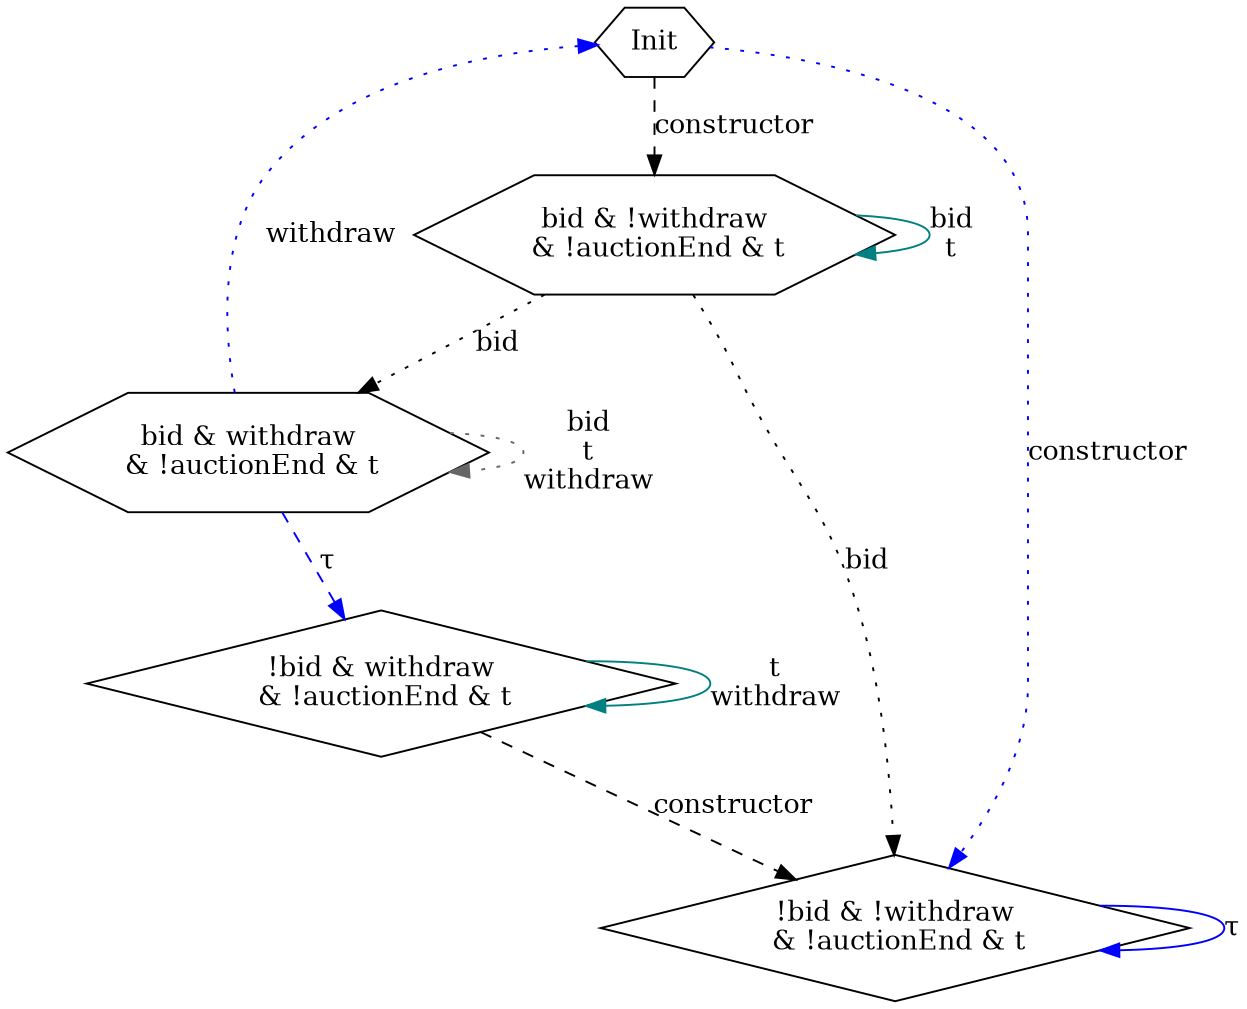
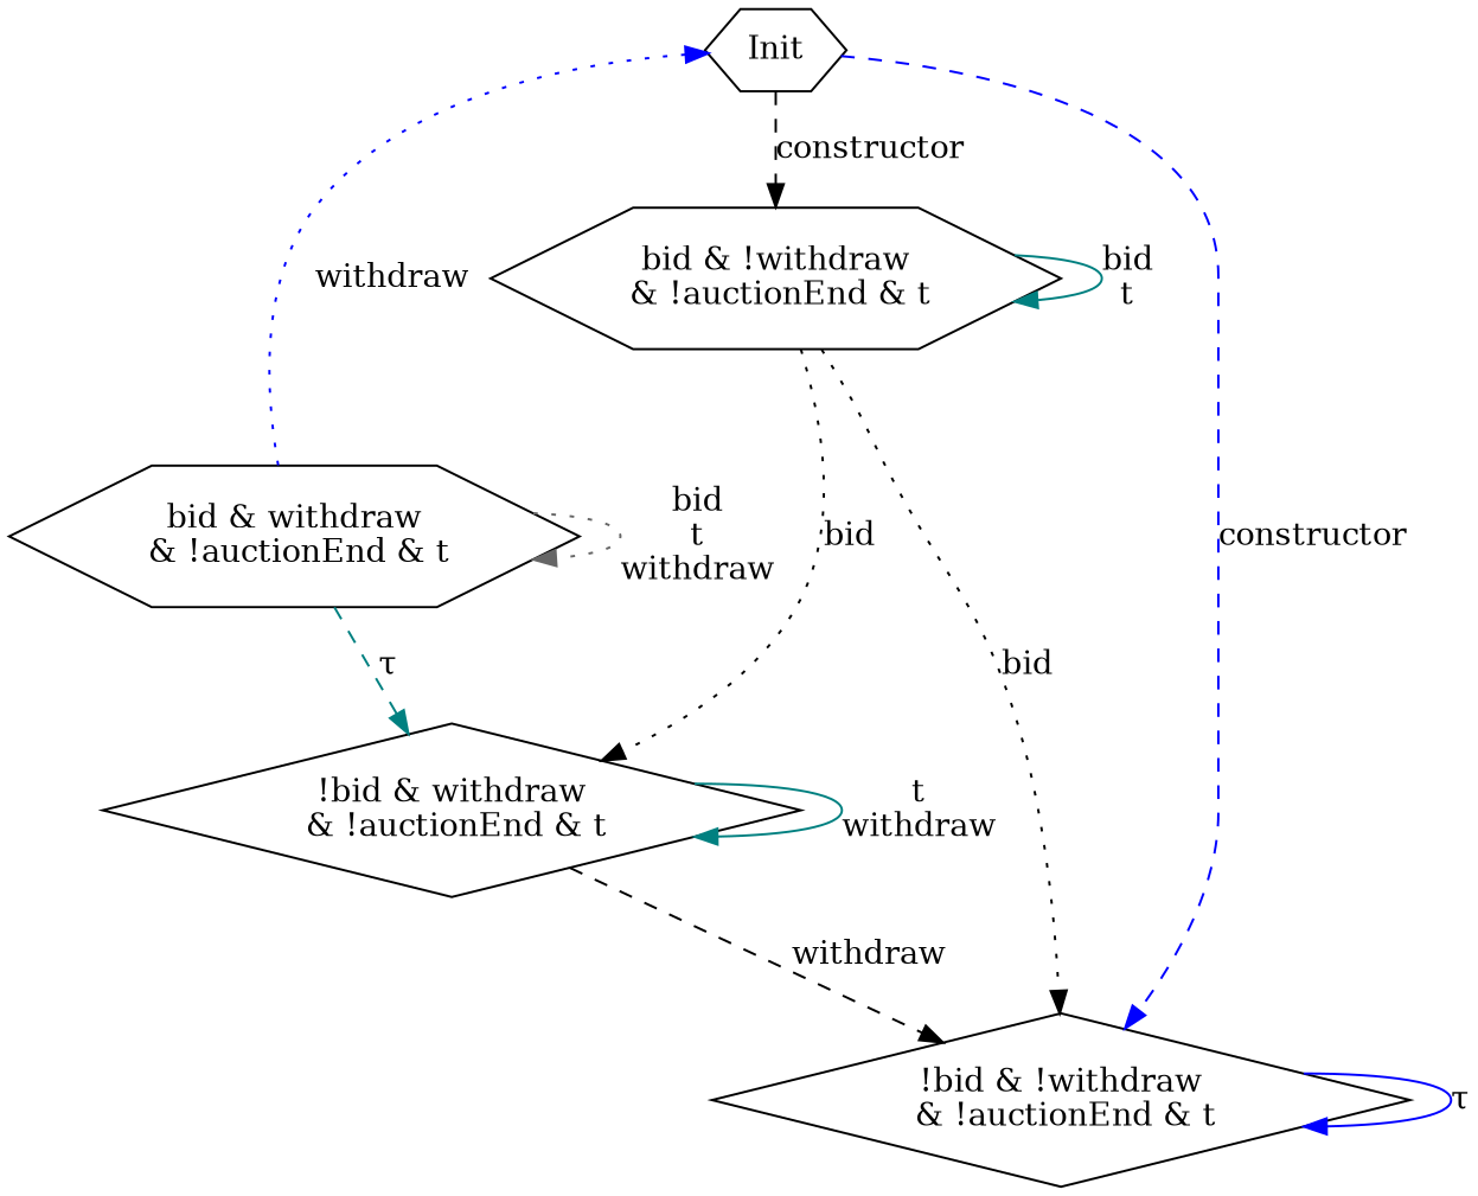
  digraph {
    node [shape=hexagon]
    edge [color=black style=dashed]
    n1 [label=Init]
    n2 [label="bid & !withdraw\n & !auctionEnd & t\n"]
    n3 [label="!bid & !withdraw\n & !auctionEnd & t\n" shape=diamond]
    n4 [label="bid & withdraw\n & !auctionEnd & t\n"]
    n5 [label="!bid & withdraw\n & !auctionEnd & t\n" shape=diamond]
    n1 -> n2 [label=constructor]
-   n1 -> n3 [color=blue label=constructor style=dotted]
+   n1 -> n3 [color=blue label=constructor]
    n2 -> n2 [color=teal label="bid\nt" style=solid]
    n2 -> n3 [label=bid style=dotted]
-   n2 -> n4 [label=bid style=dotted]
+   n2 -> n5 [label=bid style=dotted]
    n3 -> n3 [color=blue label="τ" style=solid]
    n4 -> n1 [color=blue label=withdraw style=dotted]
    n4 -> n4 [color=gray40 label="bid\nt\nwithdraw" style=dotted]
-   n4 -> n5 [color=blue label="τ"]
-   n5 -> n3 [label=constructor]
+   n4 -> n5 [color=teal label="τ"]
+   n5 -> n3 [label=withdraw]
    n5 -> n5 [color=teal label="t\nwithdraw" style=solid]
  }
